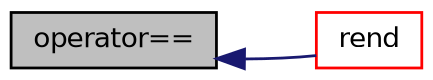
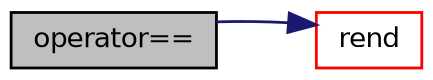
  digraph {
    rankdir=LR
    node [fontname=Helvetica fontsize=10 shape=record]
    n1 [color=black fillcolor=grey75 fontcolor=black height=0.2 label="operator==" style=filled width=0.4]
    n2 [color=red height=0.2 label=rend width=0.4]
-   n1 -> n2 [color=midnightblue dir=back fontname=Helvetica fontsize=10 labelfontname=Helvetica labelfontsize=10 style=solid]
+   n2 -> n1 [color=midnightblue dir=back fontname=Helvetica fontsize=10 labelfontname=Helvetica labelfontsize=10 style=solid]
  }
